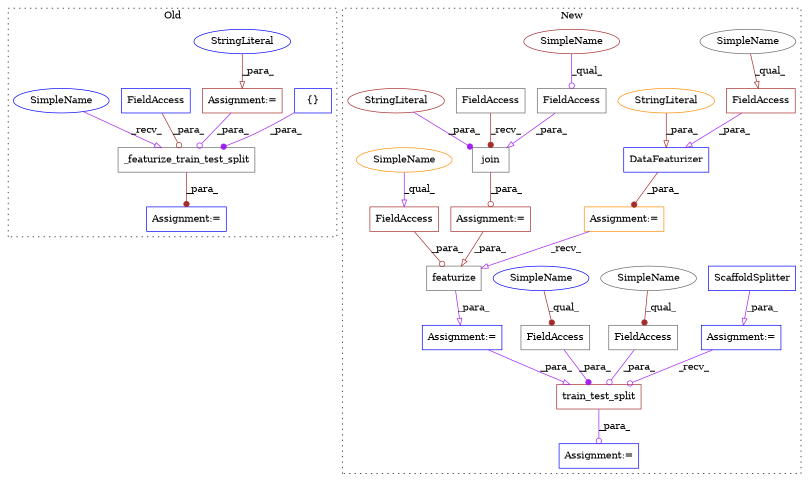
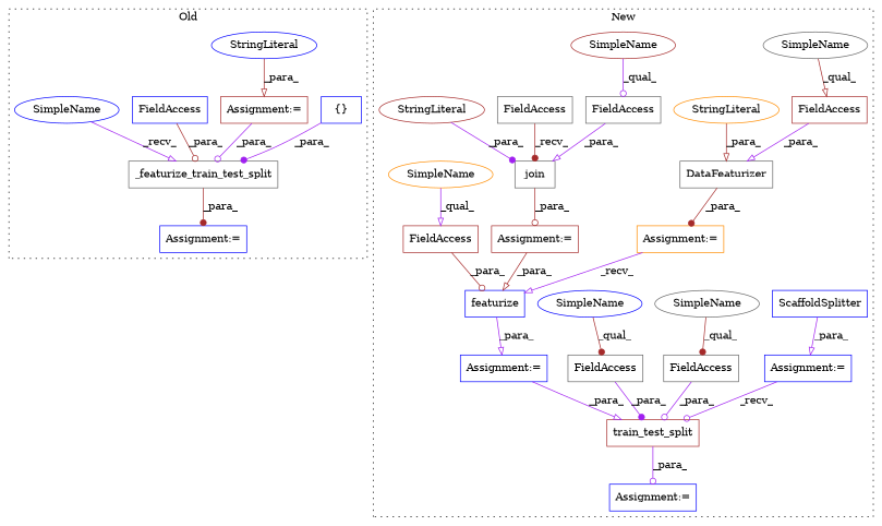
  digraph {
    node [a=7 color=blue l=4 s=13772 shape=box]
    edge [arrowhead=onormal color=purple]
    n1 [a=4 l="1,1" label="{}" s="10864,10909"]
    n2 [l=2 label="Assignment:=" s=11717]
    n3 [a=32 color=gray40 l="28,1" label=_featurize_train_test_split s="11724,11908"]
    n4 [color=brown l=1 label="Assignment:=" s=10694]
    n5 [a=45 l=10 label=StringLiteral s=10695 shape=ellipse]
    n6 [a=22 l=19 label=FieldAccess s=11774]
    n7 [a=42 label=SimpleName s=11719 shape=ellipse]
-   n8 [a=32 l="15,1" label=DataFeaturizer s="13751,13807"]
+   n8 [a=32 color=gray40 l="15,1" label=DataFeaturizer s="13751,13807"]
    n9 [a=22 color=brown l=17 label=FieldAccess]
-   n10 [a=32 color=gray40 l="10,1" label=featurize s="13833,13867"]
+   n10 [a=32 l="10,1" label=featurize s="13833,13867"]
    n11 [a=45 color=darkorange l=5 label=StringLiteral s=13802 shape=ellipse]
    n12 [a=22 color=brown l=13 label=FieldAccess s=13854]
    n13 [color=darkorange l=1 label="Assignment:=" s=13750]
    n14 [l=2 label="Assignment:=" s=13950]
    n15 [l=1 label="Assignment:=" s=13821]
    n16 [l=1 label="Assignment:=" s=13882]
    n17 [a=22 color=gray40 l=16 label=FieldAccess s=13702]
    n18 [a=22 color=gray40 l=14 label=FieldAccess s=13986]
    n19 [a=32 l=18 label=ScaffoldSplitter s=13883]
    n20 [a=22 color=gray40 l=13 label=FieldAccess s=14001]
    n21 [a=32 color=gray40 l="5,1" label=join s="13697,13733"]
    n22 [a=22 color=gray40 l=7 label=FieldAccess s=13689]
    n23 [a=45 color=brown l=14 label=StringLiteral s=13719 shape=ellipse]
    n24 [color=brown l=1 label="Assignment:=" s=13688]
    n25 [a=32 color=brown l="17,1" label=train_test_split s="13961,14014"]
    n26 [a=42 color=gray40 label=SimpleName s=13986 shape=ellipse]
    n27 [a=42 color=brown label=SimpleName s=13702 shape=ellipse]
    n28 [a=42 label=SimpleName s=14001 shape=ellipse]
    n29 [a=42 color=gray40 label=SimpleName shape=ellipse]
    n30 [a=42 color=darkorange label=SimpleName s=13854 shape=ellipse]
    subgraph cluster_1 {
      label=Old
      style=dotted
      n1
      n2
      n3
      n4
      n5
      n6
      n7
    }
    subgraph cluster_2 {
      label=New
      style=dotted
      n8
      n9
      n10
      n11
      n12
      n13
      n14
      n15
      n16
      n17
      n18
      n19
      n20
      n21
      n22
      n23
      n24
      n25
      n26
      n27
      n28
      n29
      n30
    }
    n1 -> n3 [arrowhead=dot label=_para_]
    n3 -> n2 [arrowhead=dot color=brown label=_para_]
    n4 -> n3 [arrowhead=odot label=_para_]
    n5 -> n4 [color=brown label=_para_]
    n6 -> n3 [arrowhead=odot color=brown label=_para_]
    n7 -> n3 [label=_recv_]
    n8 -> n13 [arrowhead=dot color=brown label=_para_]
    n9 -> n8 [label=_para_]
    n10 -> n15 [label=_para_]
    n11 -> n8 [color=brown label=_para_]
    n12 -> n10 [arrowhead=odot color=brown label=_para_]
    n13 -> n10 [label=_recv_]
    n15 -> n25 [label=_para_]
    n16 -> n25 [arrowhead=odot label=_recv_]
    n17 -> n21 [label=_para_]
    n18 -> n25 [arrowhead=odot label=_para_]
    n19 -> n16 [label=_para_]
    n20 -> n25 [arrowhead=dot label=_para_]
    n21 -> n24 [arrowhead=odot color=brown label=_para_]
    n22 -> n21 [arrowhead=dot color=brown label=_recv_]
    n23 -> n21 [arrowhead=dot label=_para_]
    n24 -> n10 [color=brown label=_para_]
    n25 -> n14 [arrowhead=odot label=_para_]
    n26 -> n18 [arrowhead=dot color=brown label=_qual_]
    n27 -> n17 [arrowhead=odot label=_qual_]
    n28 -> n20 [arrowhead=dot color=brown label=_qual_]
    n29 -> n9 [color=brown label=_qual_]
    n30 -> n12 [label=_qual_]
  }
